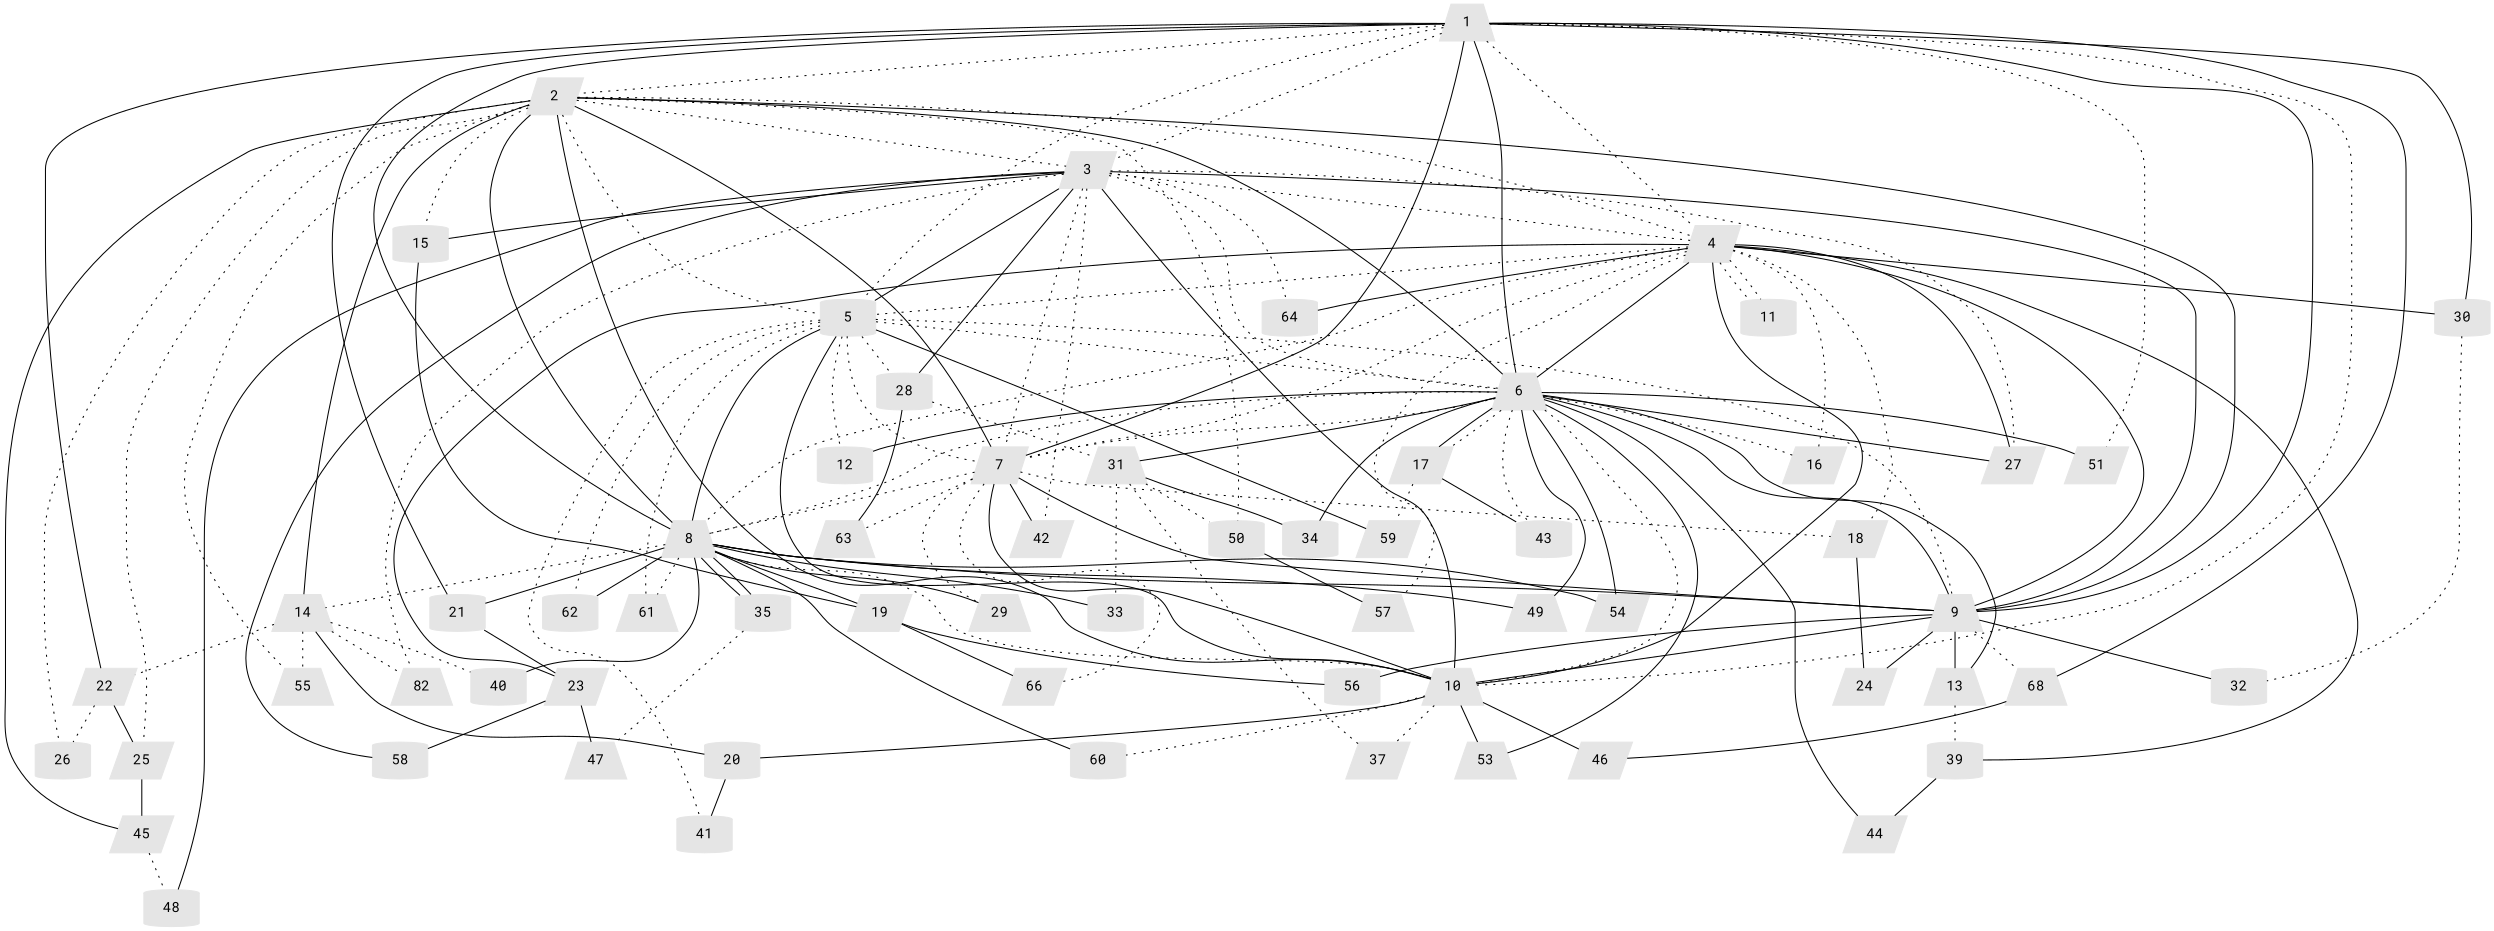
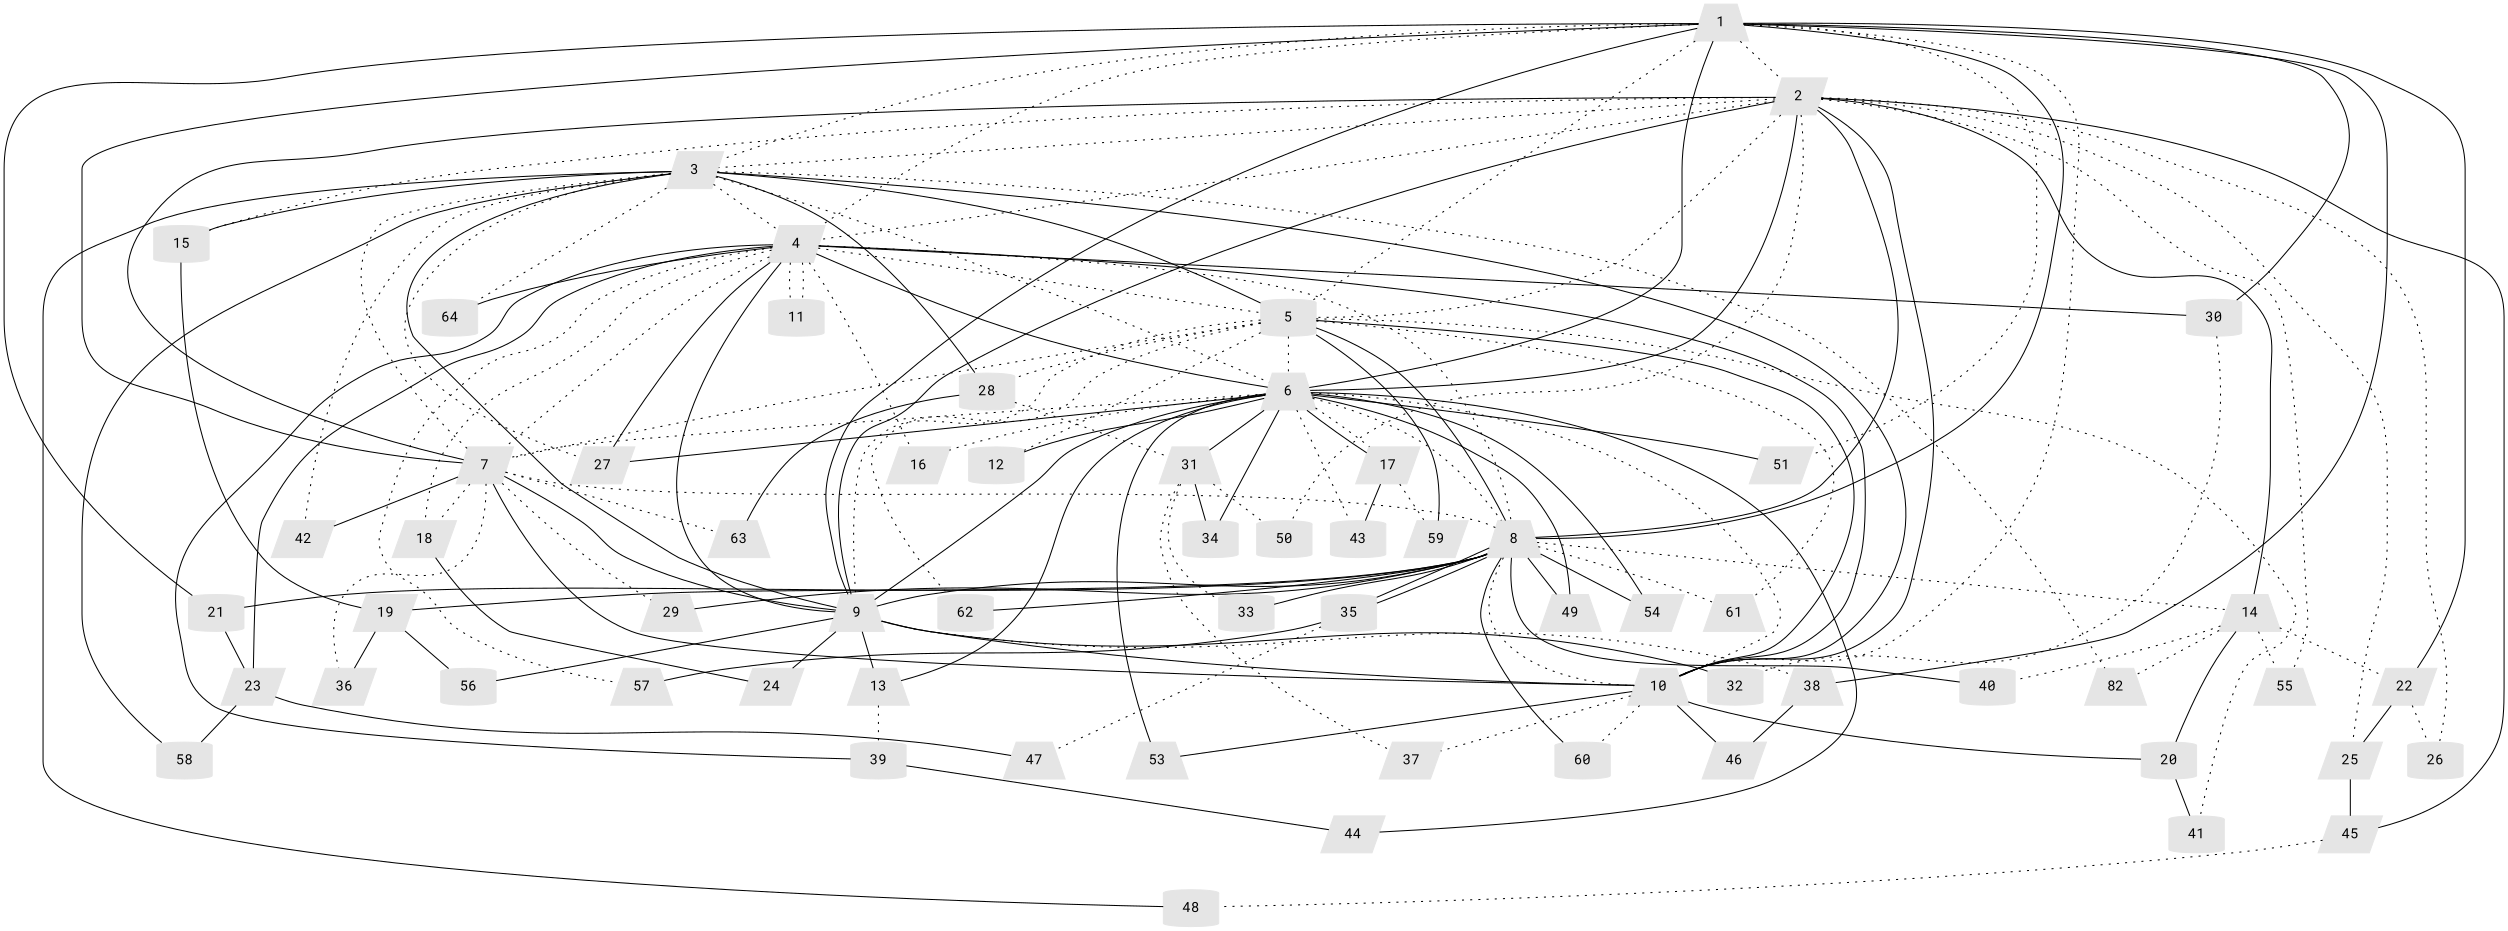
  graph {
    fontname="Roboto Mono"
    node [color=gray90 fontname="Roboto Mono" shape=cylinder style=filled]
    edge [fontname="Roboto Mono" style=solid]
    1 [shape=trapezium]
    2 [shape=parallelogram]
    3 [shape=parallelogram]
    4 [shape=parallelogram]
    5
    6 [shape=trapezium]
    7 [shape=parallelogram]
    8 [shape=trapezium]
    9 [shape=trapezium]
    10 [shape=trapezium]
    21
    22 [shape=parallelogram]
    30
-   38 [shape=trapezium label=68]
+   38 [shape=trapezium]
    51 [shape=parallelogram]
    14 [shape=trapezium]
    15
    25 [shape=parallelogram]
    26
    45 [shape=parallelogram]
    50
    55 [shape=trapezium]
    28
    42 [shape=parallelogram]
    48
    n26 [label=82 shape=trapezium]
    58
    64
    27 [shape=parallelogram]
    11
    16 [shape=parallelogram]
    18 [shape=parallelogram]
    23 [shape=parallelogram]
    39
    57 [shape=trapezium]
    12
    41
    59 [shape=parallelogram]
    61 [shape=trapezium]
    62
    13 [shape=trapezium]
    17 [shape=parallelogram]
    31 [shape=trapezium]
    34
    43
    44 [shape=parallelogram]
    49 [shape=trapezium]
    53 [shape=trapezium]
    54 [shape=parallelogram]
    29 [shape=trapezium]
-   36 [shape=parallelogram label=66]
+   36 [shape=parallelogram]
    63 [shape=trapezium]
    19 [shape=parallelogram]
    33
    35
    40
    60
    24 [shape=parallelogram]
    32
    56
    20
    37 [shape=parallelogram]
    46 [shape=parallelogram]
    47 [shape=trapezium]
    1 -- 2 [style=dotted]
    1 -- 3 [style=dotted]
    1 -- 4 [style=dotted]
    1 -- 5 [style=dotted]
    1 -- 6
    1 -- 7
    1 -- 8
    1 -- 9
    1 -- 10 [style=dotted]
    1 -- 21
    1 -- 22
    1 -- 30
    1 -- 38
    1 -- 51 [style=dotted]
    2 -- 3 [style=dotted]
    2 -- 4 [style=dotted]
    2 -- 5 [style=dotted]
    2 -- 6
    2 -- 7
    2 -- 8
    2 -- 9
    2 -- 10
    2 -- 14
    2 -- 15 [style=dotted]
    2 -- 25 [style=dotted]
    2 -- 26 [style=dotted]
    2 -- 45
    2 -- 50 [style=dotted]
    2 -- 55 [style=dotted]
    3 -- 4 [style=dotted]
    3 -- 5
    3 -- 6 [style=dotted]
    3 -- 7 [style=dotted]
    3 -- 9
    3 -- 10
    3 -- 15
    3 -- 28
    3 -- 42 [style=dotted]
    3 -- 48
    3 -- n26 [style=dotted]
    3 -- 58
    3 -- 64 [style=dotted]
    3 -- 27 [style=dotted]
    4 -- 5 [style=dotted]
    4 -- 6
    4 -- 7 [style=dotted]
    4 -- 8 [style=dotted]
    4 -- 9
    4 -- 10
    4 -- 30
    4 -- 64
    4 -- 27
    4 -- 11 [style=dotted]
    4 -- 11 [style=dotted]
    4 -- 16 [style=dotted]
    4 -- 18 [style=dotted]
    4 -- 23
    4 -- 39
    4 -- 57 [style=dotted]
    5 -- 6 [style=dotted]
    5 -- 7 [style=dotted]
    5 -- 8
    5 -- 9 [style=dotted]
    5 -- 10
    5 -- 28 [style=dotted]
    5 -- 12 [style=dotted]
    5 -- 41 [style=dotted]
    5 -- 59
    5 -- 61 [style=dotted]
    5 -- 62 [style=dotted]
    6 -- 7 [style=dotted]
    6 -- 8 [style=dotted]
    6 -- 9
    6 -- 10 [style=dotted]
    6 -- 51
    6 -- 27
    6 -- 16 [style=dotted]
    6 -- 12
    6 -- 13
    6 -- 17
    6 -- 17 [style=dotted]
    6 -- 31
    6 -- 34
    6 -- 43 [style=dotted]
    6 -- 44
    6 -- 49
    6 -- 53
    6 -- 54
    7 -- 8 [style=dotted]
    7 -- 9
    7 -- 10
    7 -- 42
    7 -- 18 [style=dotted]
    7 -- 29 [style=dotted]
    7 -- 36 [style=dotted]
    7 -- 63 [style=dotted]
    8 -- 9
    8 -- 10 [style=dotted]
    8 -- 21
    8 -- 14 [style=dotted]
    8 -- 61 [style=dotted]
    8 -- 62
    8 -- 49
    8 -- 54
    8 -- 29
    8 -- 19
    8 -- 33
    8 -- 35
    8 -- 35
    8 -- 40
    8 -- 60
    9 -- 10
    9 -- 38 [style=dotted]
    9 -- 13
    9 -- 24
    9 -- 32
    9 -- 56
    10 -- 53
    10 -- 60 [style=dotted]
    10 -- 20
    10 -- 37 [style=dotted]
    10 -- 46
    21 -- 23
    22 -- 25
    22 -- 26 [style=dotted]
    30 -- 32 [style=dotted]
    38 -- 46
    14 -- 22 [style=dotted]
    14 -- 55 [style=dotted]
    14 -- n26 [style=dotted]
    14 -- 40 [style=dotted]
    14 -- 20
    15 -- 19
    25 -- 45
    45 -- 48 [style=dotted]
    28 -- 31 [style=dotted]
    28 -- 63
    18 -- 24
    23 -- 58
    23 -- 47
    39 -- 44
    13 -- 39 [style=dotted]
    17 -- 59 [style=dotted]
    17 -- 43
    31 -- 50 [style=dotted]
    31 -- 34
    31 -- 33 [style=dotted]
    31 -- 37 [style=dotted]
    19 -- 36
    19 -- 56
-   50 -- 57
+   35 -- 57
    35 -- 47 [style=dotted]
    20 -- 41
  }
